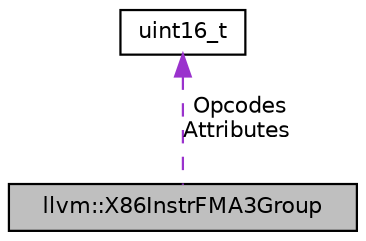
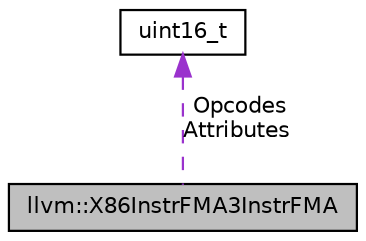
  digraph {
    node [color=black fontname=Helvetica fontsize=10 shape=record]
-   n1 [fillcolor=grey75 fontcolor=black height=0.2 label="llvm::X86InstrFMA3Group" style=filled width=0.4]
+   n1 [fillcolor=grey75 fontcolor=black height=0.2 label="llvm::X86InstrFMA3InstrFMA" style=filled width=0.4]
    n2 [height=0.2 label=uint16_t width=0.4]
    n2 -> n1 [color=darkorchid3 dir=back fontname=Helvetica fontsize=10 label=" Opcodes\nAttributes" labelfontname=Helvetica labelfontsize=10 style=dashed]
  }
